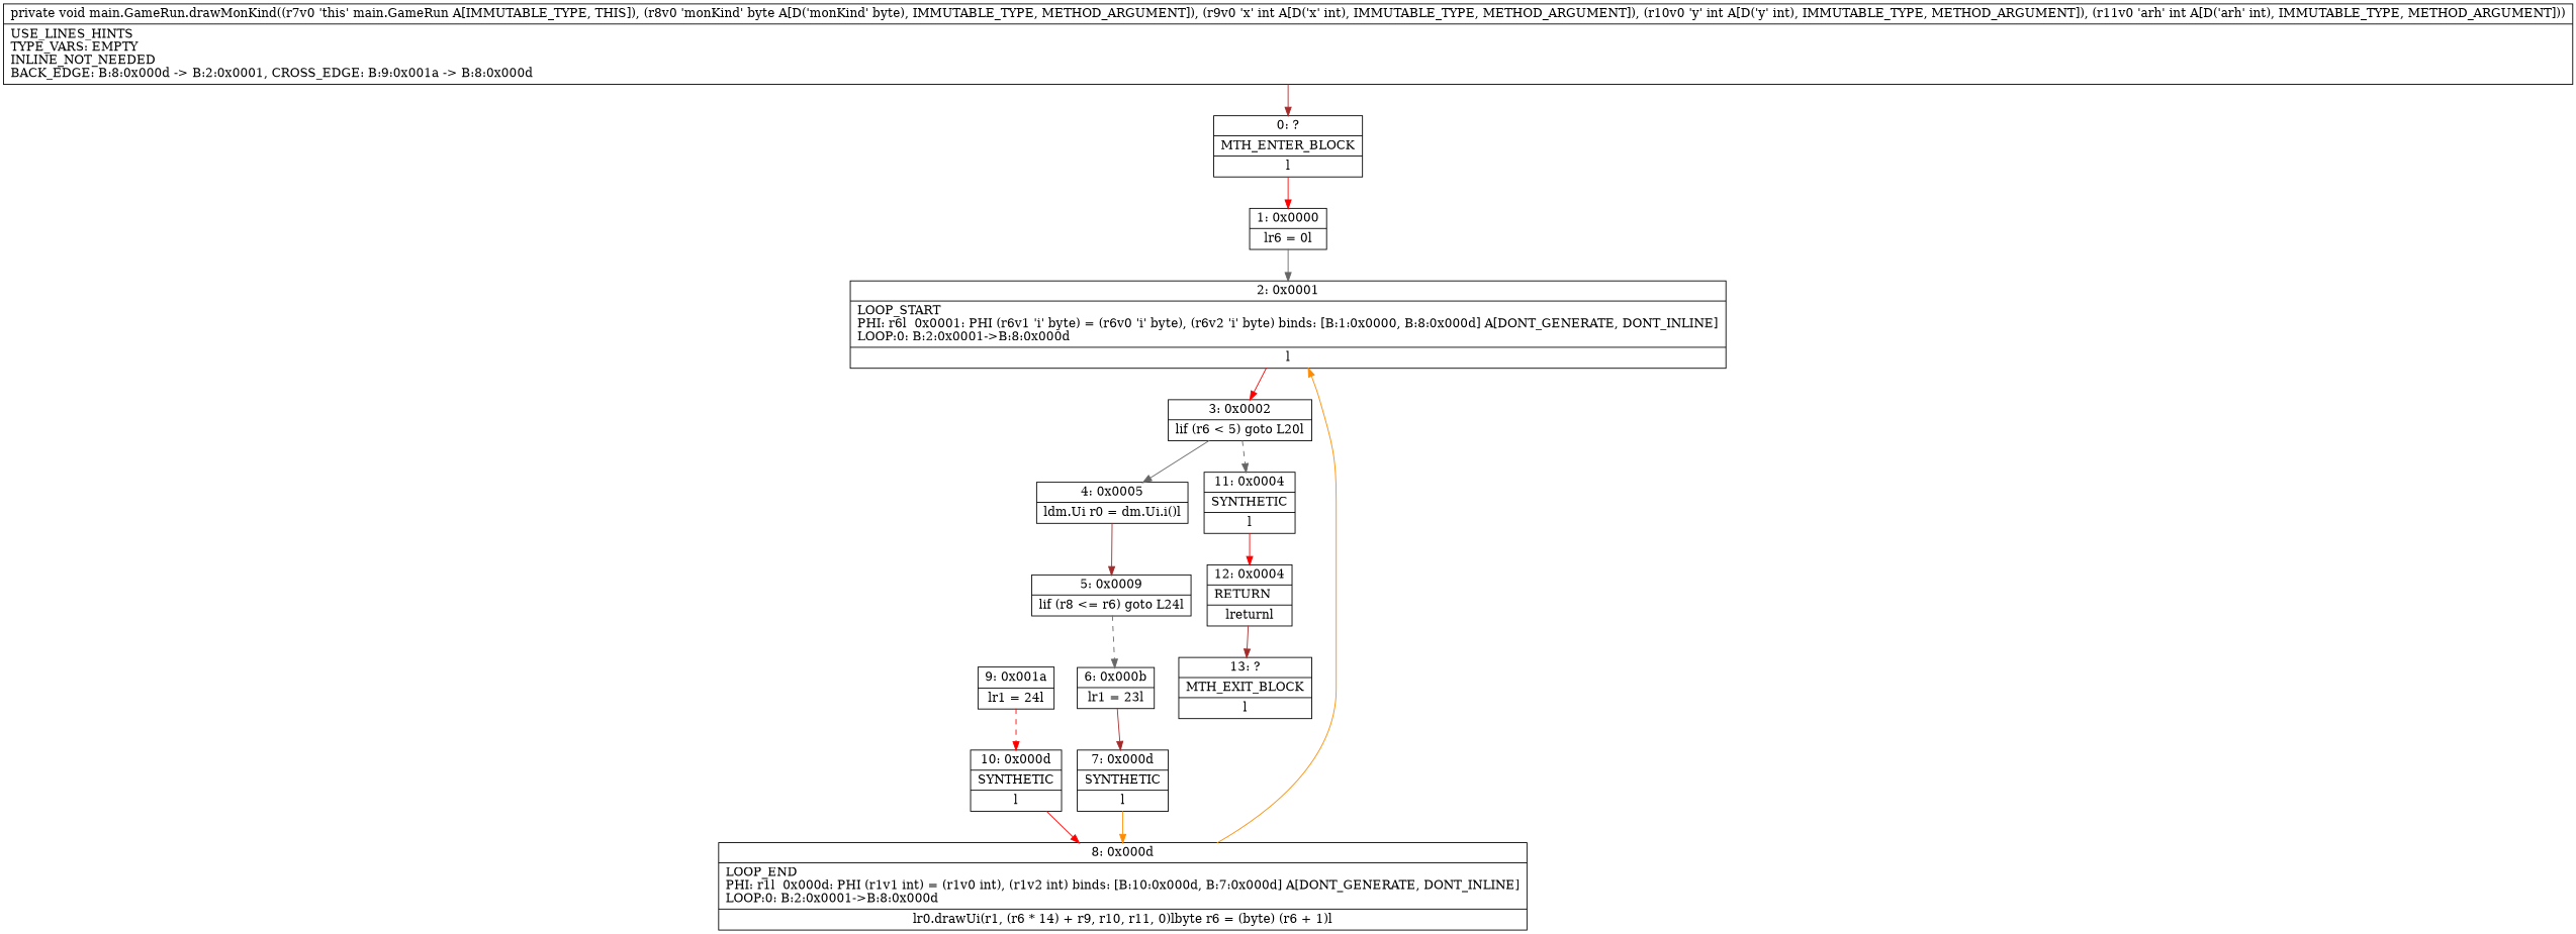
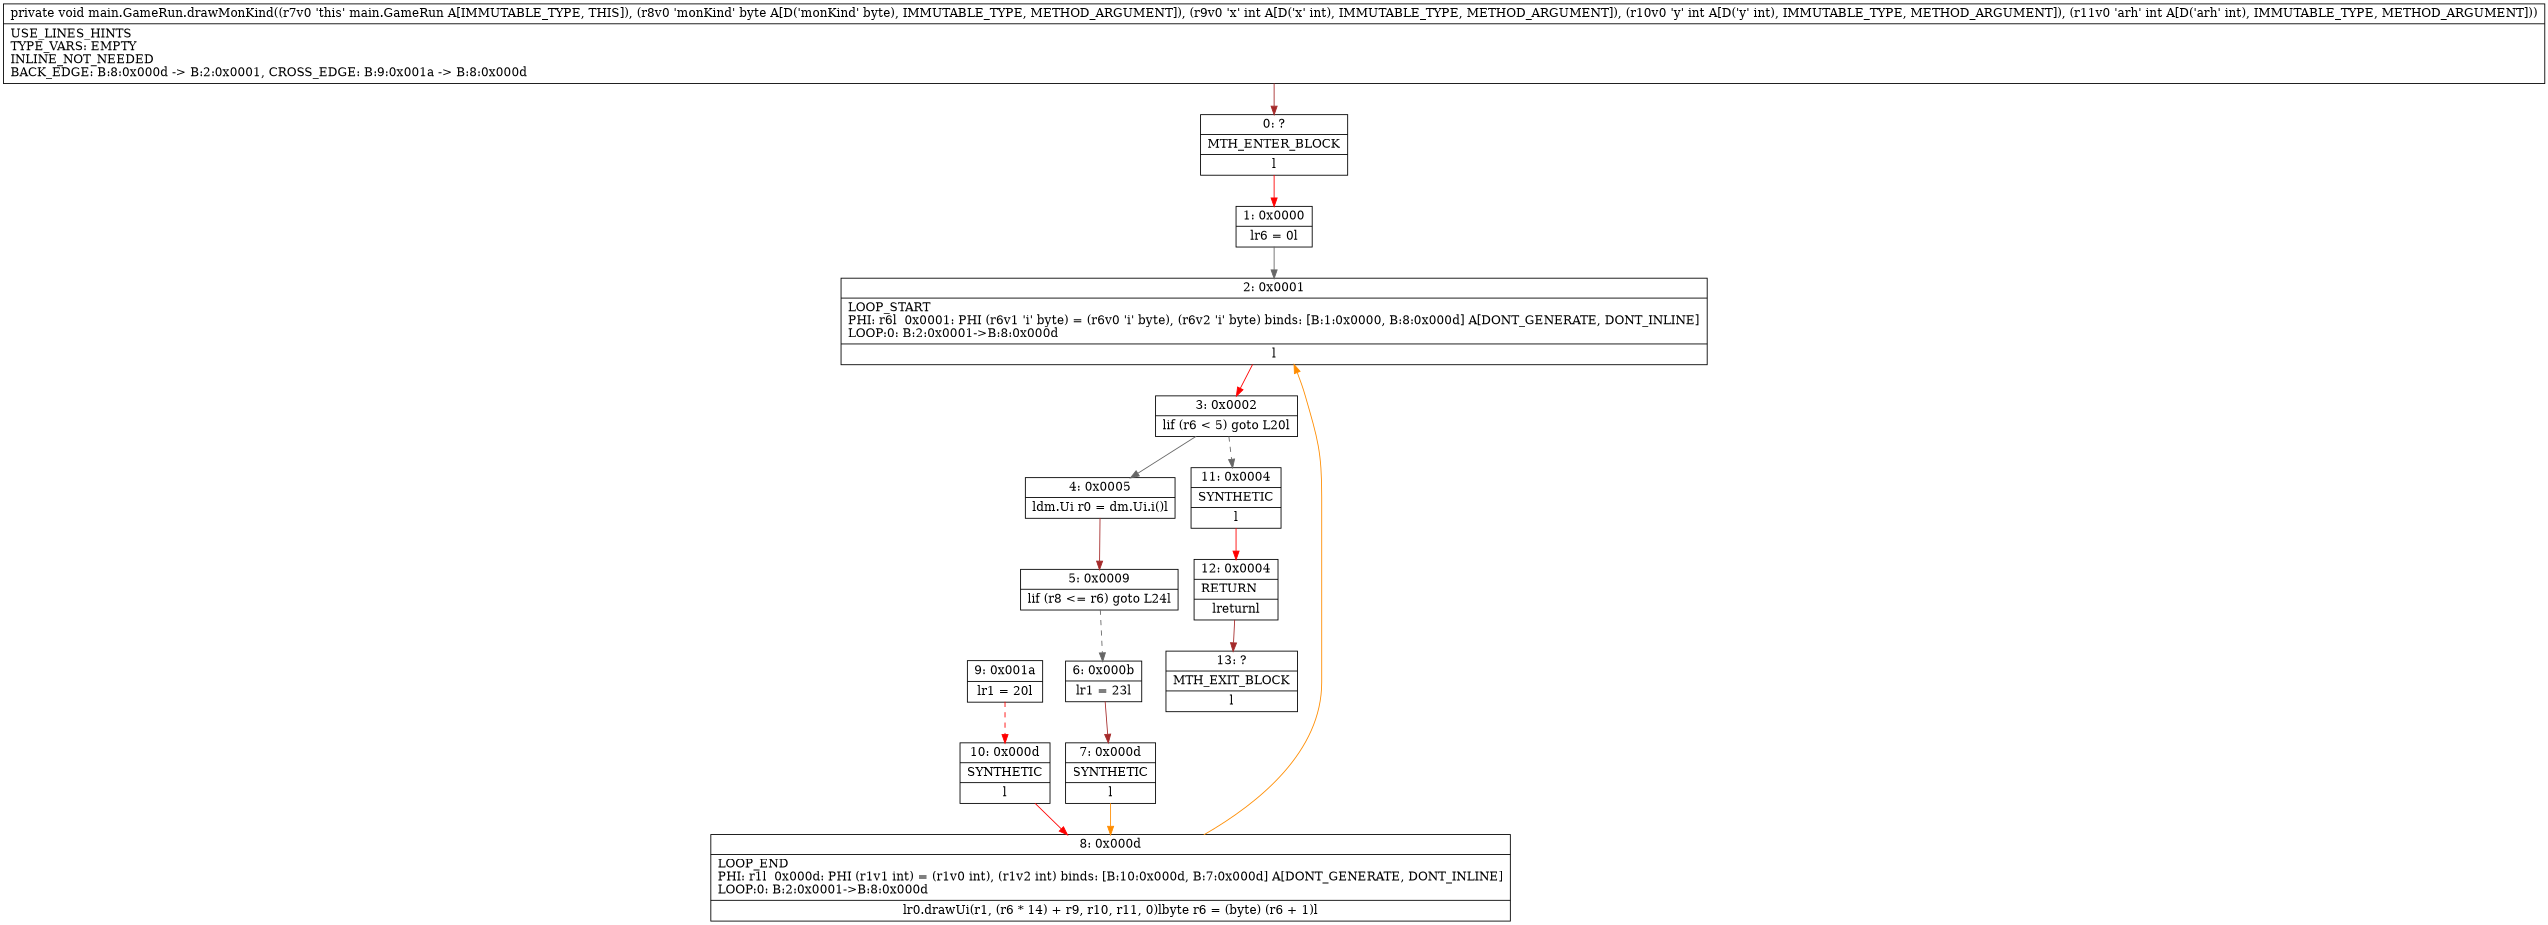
  digraph {
    node [shape=record]
    edge [color=red]
    n1 [label="{0\:\ ?|MTH_ENTER_BLOCK\l|l}"]
    n2 [label="{1\:\ 0x0000|lr6 = 0l}"]
    n3 [label="{2\:\ 0x0001|LOOP_START\lPHI: r6l  0x0001: PHI (r6v1 'i' byte) = (r6v0 'i' byte), (r6v2 'i' byte) binds: [B:1:0x0000, B:8:0x000d] A[DONT_GENERATE, DONT_INLINE]\lLOOP:0: B:2:0x0001\-\>B:8:0x000d\l|l}"]
    n4 [label="{3\:\ 0x0002|lif (r6 \< 5) goto L20l}"]
    n5 [label="{4\:\ 0x0005|ldm.Ui r0 = dm.Ui.i()l}"]
    n6 [label="{11\:\ 0x0004|SYNTHETIC\l|l}"]
    n7 [label="{5\:\ 0x0009|lif (r8 \<= r6) goto L24l}"]
    n8 [label="{12\:\ 0x0004|RETURN\l|lreturnl}"]
    n9 [label="{6\:\ 0x000b|lr1 = 23l}"]
    n10 [label="{7\:\ 0x000d|SYNTHETIC\l|l}"]
-   n11 [label="{9\:\ 0x001a|lr1 = 24l}"]
+   n11 [label="{9\:\ 0x001a|lr1 = 20l}"]
    n12 [label="{10\:\ 0x000d|SYNTHETIC\l|l}"]
    n13 [label="{8\:\ 0x000d|LOOP_END\lPHI: r1l  0x000d: PHI (r1v1 int) = (r1v0 int), (r1v2 int) binds: [B:10:0x000d, B:7:0x000d] A[DONT_GENERATE, DONT_INLINE]\lLOOP:0: B:2:0x0001\-\>B:8:0x000d\l|lr0.drawUi(r1, (r6 * 14) + r9, r10, r11, 0)lbyte r6 = (byte) (r6 + 1)l}"]
    n14 [label="{13\:\ ?|MTH_EXIT_BLOCK\l|l}"]
    n15 [label="{private void main.GameRun.drawMonKind((r7v0 'this' main.GameRun A[IMMUTABLE_TYPE, THIS]), (r8v0 'monKind' byte A[D('monKind' byte), IMMUTABLE_TYPE, METHOD_ARGUMENT]), (r9v0 'x' int A[D('x' int), IMMUTABLE_TYPE, METHOD_ARGUMENT]), (r10v0 'y' int A[D('y' int), IMMUTABLE_TYPE, METHOD_ARGUMENT]), (r11v0 'arh' int A[D('arh' int), IMMUTABLE_TYPE, METHOD_ARGUMENT]))  | USE_LINES_HINTS\lTYPE_VARS: EMPTY\lINLINE_NOT_NEEDED\lBACK_EDGE: B:8:0x000d \-\> B:2:0x0001, CROSS_EDGE: B:9:0x001a \-\> B:8:0x000d\l}"]
    n1 -> n2
    n2 -> n3 [color=gray40]
    n3 -> n4
    n4 -> n5 [color=gray40]
    n4 -> n6 [color=gray40 style=dashed]
    n5 -> n7 [color=brown]
    n6 -> n8
    n7 -> n9 [color=gray40 style=dashed]
    n8 -> n14 [color=brown]
    n9 -> n10 [color=brown]
    n10 -> n13 [color=darkorange]
    n11 -> n12 [style=dashed]
    n12 -> n13
    n13 -> n3 [color=darkorange]
    n15 -> n1 [color=brown]
  }
